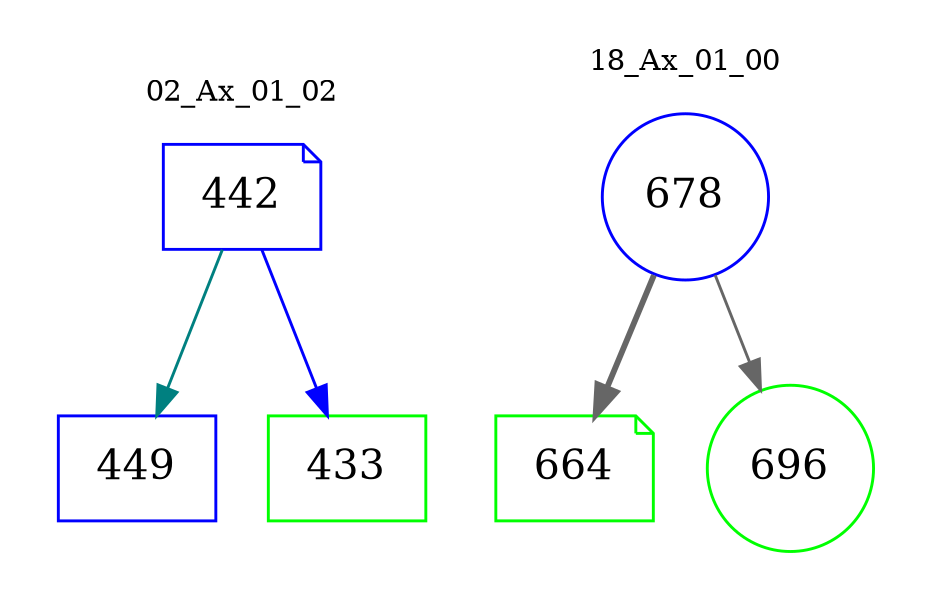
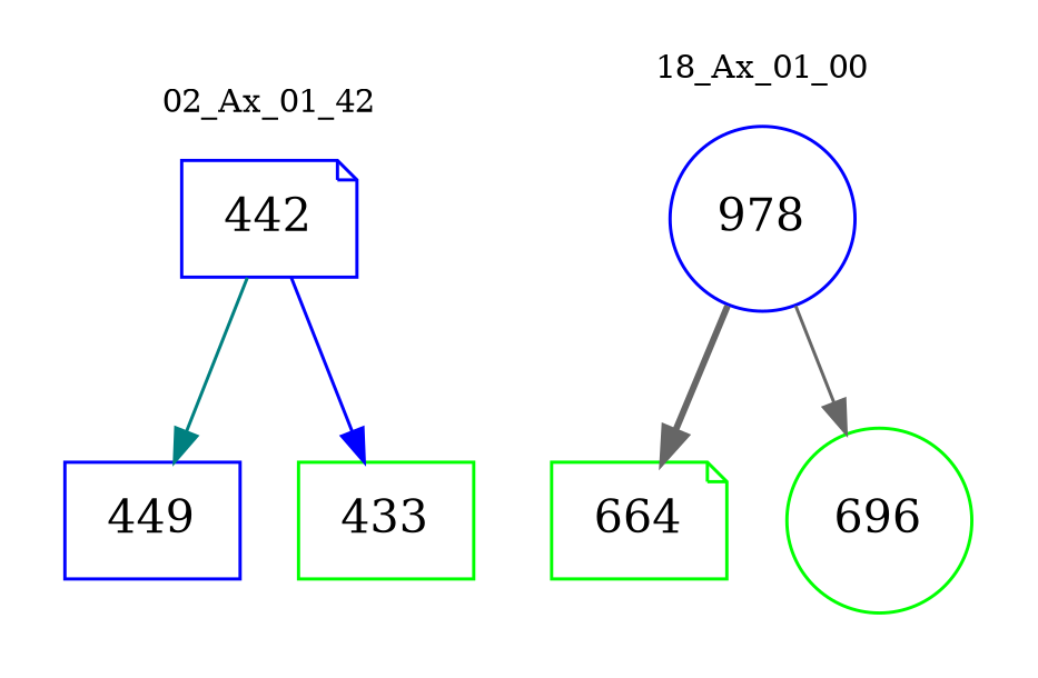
  digraph {
    node [color=blue shape=note]
    edge [color=gray40 style=solid]
    n1 [label=442]
    n2 [label=449 shape=box]
    n3 [color=green label=433 shape=box]
-   n4 [label=678 shape=circle]
+   n4 [label=978 shape=circle]
    n5 [color=green label=664]
    n6 [color=green label=696 shape=circle]
    subgraph cluster_1 {
      color=white
      fontsize=10
-     label="02_Ax_01_02"
+     label="02_Ax_01_42"
      n1
      n2
      n3
    }
    subgraph cluster_2 {
      color=white
      fontsize=10
      label="18_Ax_01_00"
      n4
      n5
      n6
    }
    n1 -> n2 [color=teal]
    n1 -> n3 [color=blue]
    n4 -> n5 [style=bold]
    n4 -> n6
  }
